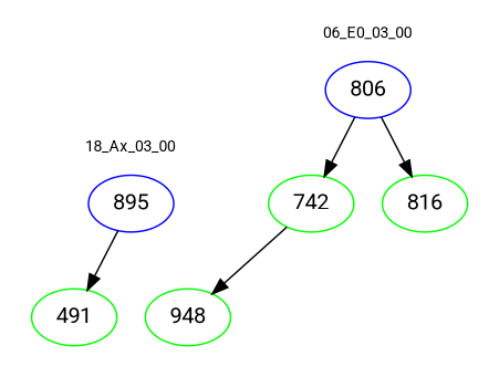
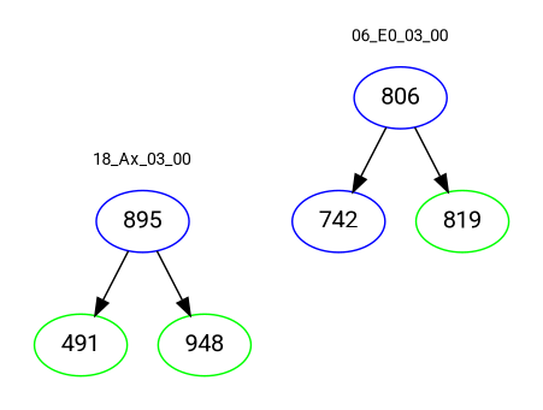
  digraph {
    fontname=Roboto
    node [color=green fontname=Roboto]
    edge [color=black fontname=Roboto]
    n1 [color=blue label=895]
    n2 [label=491]
    n3 [label=948]
    n4 [color=blue label=806]
-   n5 [label=742]
-   n6 [label=816]
+   n5 [color=blue label=742]
+   n6 [label=819]
    subgraph cluster_1 {
      color=white
      fontsize=10
      label="18_Ax_03_00"
      n1
      n2
      n3
    }
    subgraph cluster_2 {
      color=white
      fontsize=10
      label="06_E0_03_00"
      n4
      n5
      n6
    }
    n1 -> n2
-   n5 -> n3
+   n1 -> n3
    n4 -> n5
    n4 -> n6
  }
